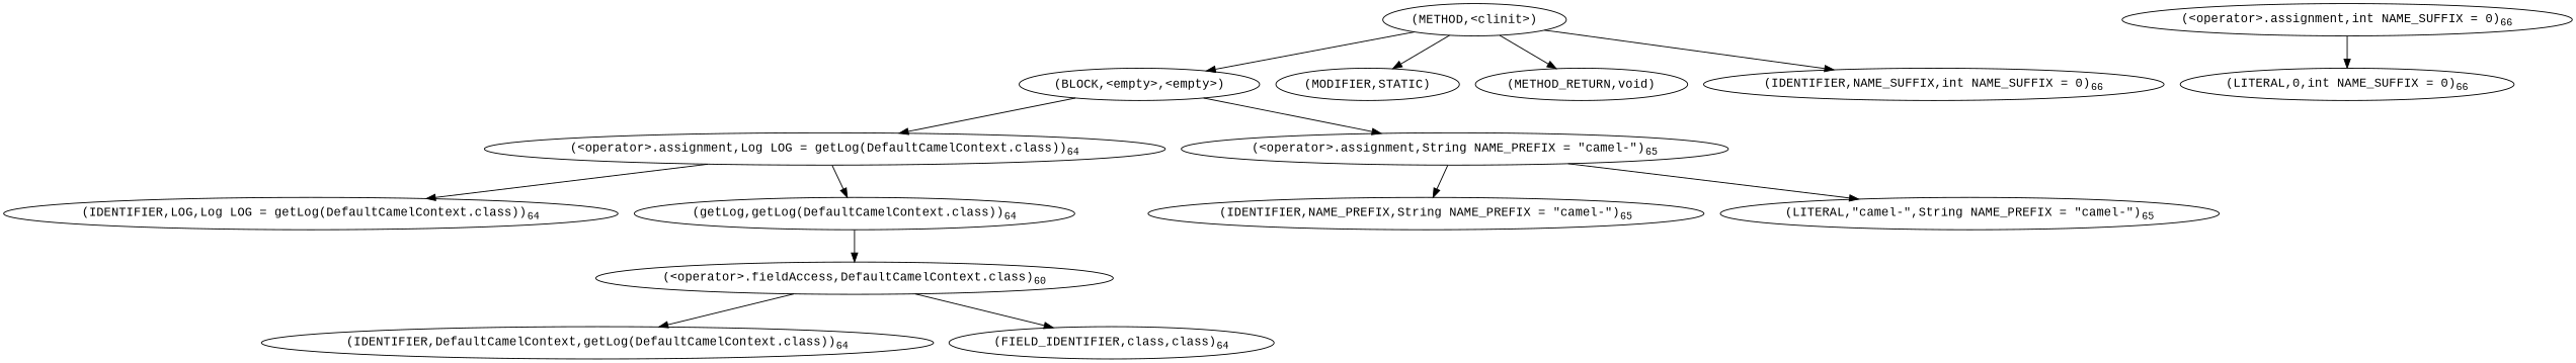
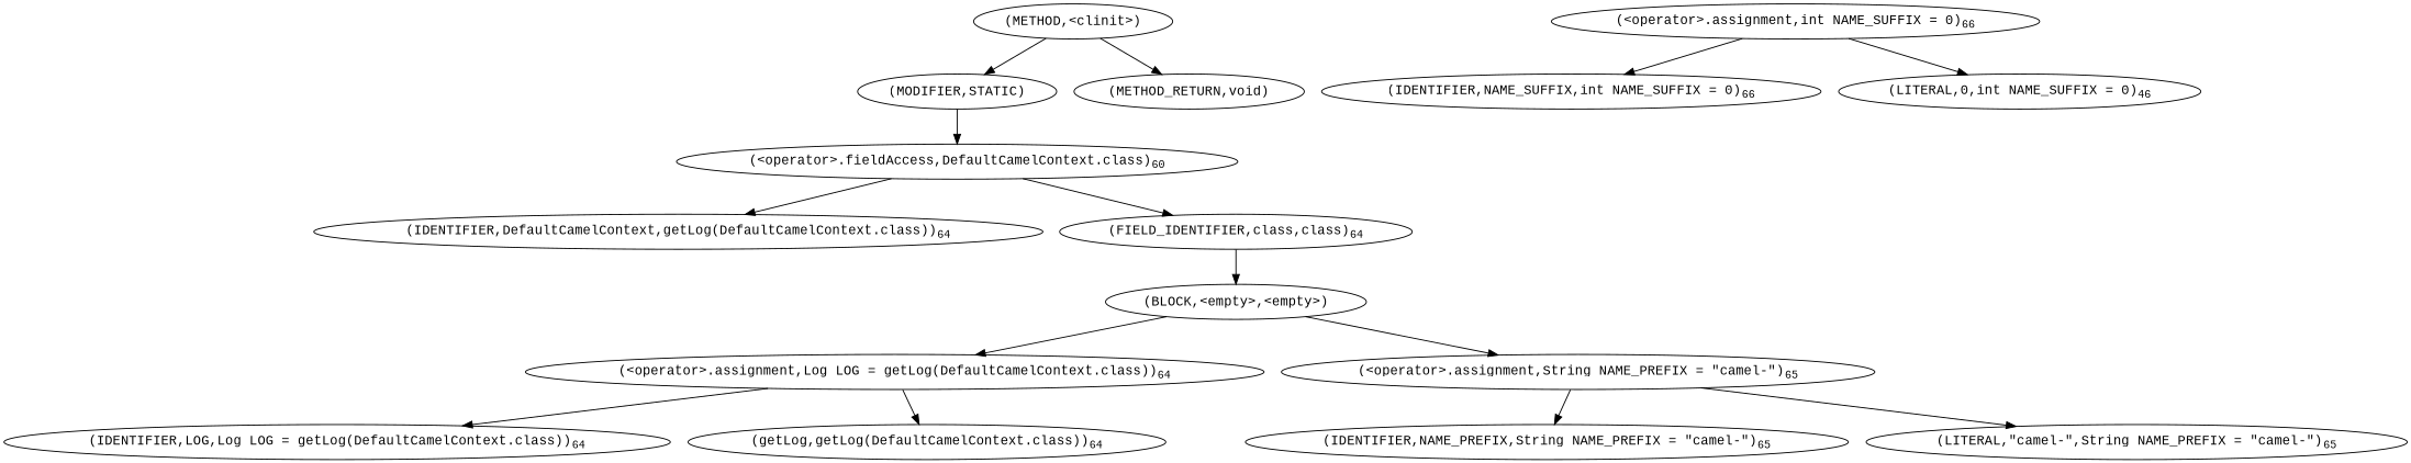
  digraph {
    fontname="Liberation Mono"
    node [fontname="Liberation Mono"]
    edge [fontname="Liberation Mono"]
    n1 [label=<(METHOD,&lt;clinit&gt;)>]
    n2 [label=<(BLOCK,&lt;empty&gt;,&lt;empty&gt;)>]
    n3 [label=<(MODIFIER,STATIC)>]
    n4 [label=<(METHOD_RETURN,void)>]
    n5 [label=<(&lt;operator&gt;.assignment,Log LOG = getLog(DefaultCamelContext.class))<SUB>64</SUB>>]
    n6 [label=<(&lt;operator&gt;.assignment,String NAME_PREFIX = &quot;camel-&quot;)<SUB>65</SUB>>]
    n7 [label=<(IDENTIFIER,LOG,Log LOG = getLog(DefaultCamelContext.class))<SUB>64</SUB>>]
    n8 [label=<(getLog,getLog(DefaultCamelContext.class))<SUB>64</SUB>>]
    n9 [label=<(IDENTIFIER,NAME_PREFIX,String NAME_PREFIX = &quot;camel-&quot;)<SUB>65</SUB>>]
    n10 [label=<(LITERAL,&quot;camel-&quot;,String NAME_PREFIX = &quot;camel-&quot;)<SUB>65</SUB>>]
    n11 [label=<(&lt;operator&gt;.assignment,int NAME_SUFFIX = 0)<SUB>66</SUB>>]
    n12 [label=<(IDENTIFIER,NAME_SUFFIX,int NAME_SUFFIX = 0)<SUB>66</SUB>>]
-   n13 [label=<(LITERAL,0,int NAME_SUFFIX = 0)<SUB>66</SUB>>]
+   n13 [label=<(LITERAL,0,int NAME_SUFFIX = 0)<SUB>46</SUB>>]
    n14 [label=<(&lt;operator&gt;.fieldAccess,DefaultCamelContext.class)<SUB>60</SUB>>]
    n15 [label=<(IDENTIFIER,DefaultCamelContext,getLog(DefaultCamelContext.class))<SUB>64</SUB>>]
    n16 [label=<(FIELD_IDENTIFIER,class,class)<SUB>64</SUB>>]
-   n1 -> n2
+   n16 -> n2
    n1 -> n3
    n1 -> n4
    n2 -> n5
    n2 -> n6
    n5 -> n7
    n5 -> n8
    n6 -> n9
    n6 -> n10
-   n8 -> n14
-   n1 -> n12
+   n3 -> n14
+   n11 -> n12
    n11 -> n13
    n14 -> n15
    n14 -> n16
  }
